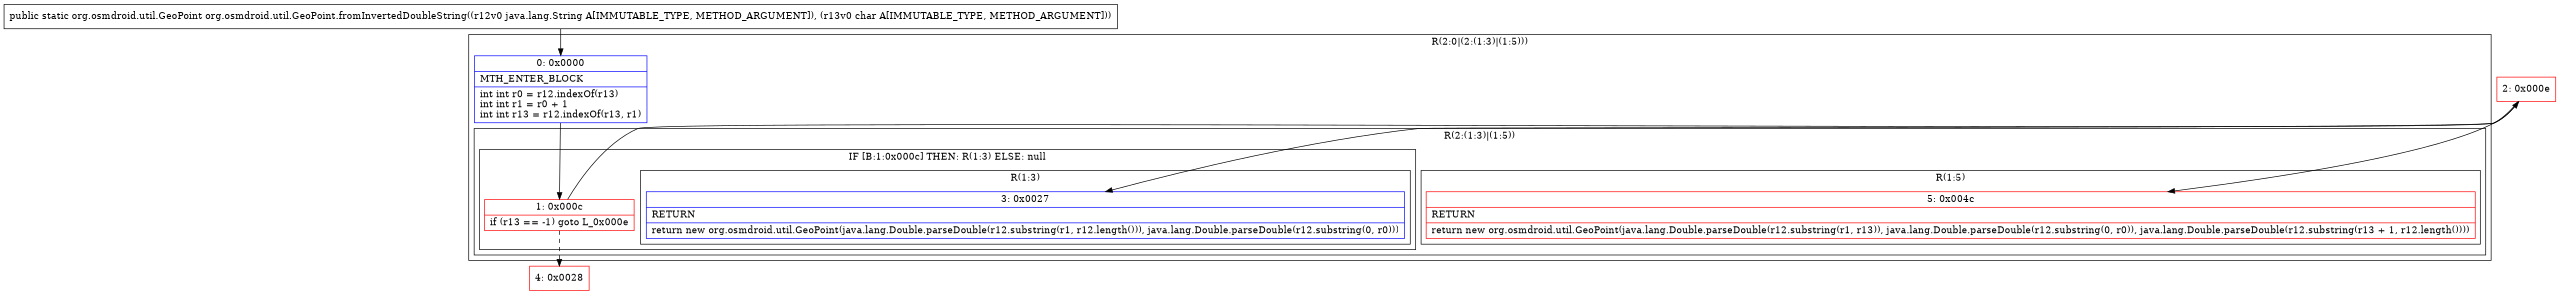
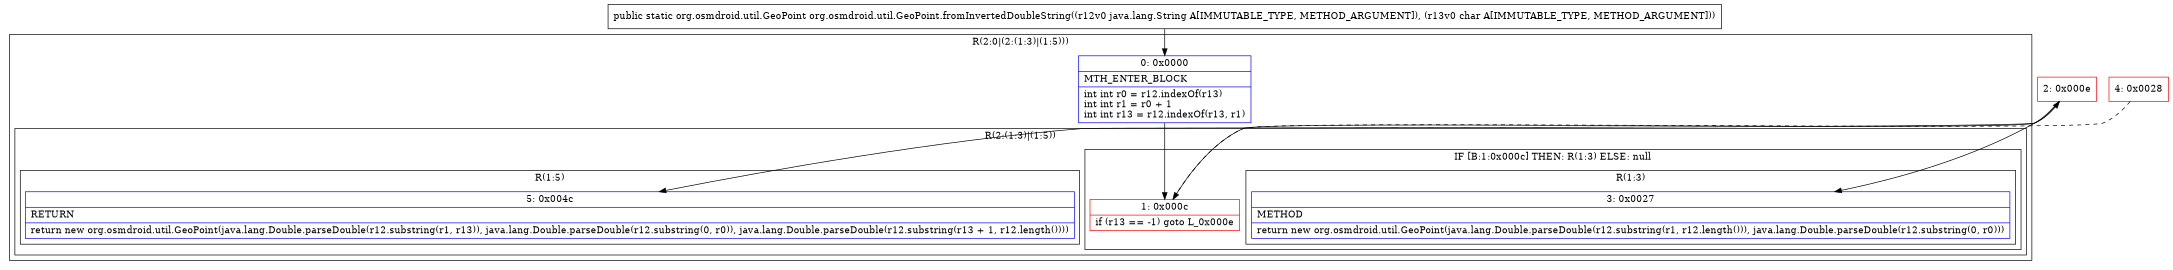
  digraph {
    node [color=blue shape=record]
-   n1 [label="{3\:\ 0x0027|RETURN\l|return new org.osmdroid.util.GeoPoint(java.lang.Double.parseDouble(r12.substring(r1, r12.length())), java.lang.Double.parseDouble(r12.substring(0, r0)))\l}"]
+   n1 [label="{3\:\ 0x0027|METHOD\l|return new org.osmdroid.util.GeoPoint(java.lang.Double.parseDouble(r12.substring(r1, r12.length())), java.lang.Double.parseDouble(r12.substring(0, r0)))\l}"]
    n2 [color=red label="{1\:\ 0x000c|if (r13 == \-1) goto L_0x000e\l}"]
-   n3 [color=red label="{5\:\ 0x004c|RETURN\l|return new org.osmdroid.util.GeoPoint(java.lang.Double.parseDouble(r12.substring(r1, r13)), java.lang.Double.parseDouble(r12.substring(0, r0)), java.lang.Double.parseDouble(r12.substring(r13 + 1, r12.length())))\l}"]
+   n3 [label="{5\:\ 0x004c|RETURN\l|return new org.osmdroid.util.GeoPoint(java.lang.Double.parseDouble(r12.substring(r1, r13)), java.lang.Double.parseDouble(r12.substring(0, r0)), java.lang.Double.parseDouble(r12.substring(r13 + 1, r12.length())))\l}"]
    n4 [label="{0\:\ 0x0000|MTH_ENTER_BLOCK\l|int int r0 = r12.indexOf(r13)\lint int r1 = r0 + 1\lint int r13 = r12.indexOf(r13, r1)\l}"]
    n5 [color=red label="{2\:\ 0x000e}"]
    n6 [color=red label="{4\:\ 0x0028}"]
    n7 [label="{public static org.osmdroid.util.GeoPoint org.osmdroid.util.GeoPoint.fromInvertedDoubleString((r12v0 java.lang.String A[IMMUTABLE_TYPE, METHOD_ARGUMENT]), (r13v0 char A[IMMUTABLE_TYPE, METHOD_ARGUMENT])) }" color=""]
    subgraph cluster_1 {
      label="R(2:0|(2:(1:3)|(1:5)))"
      n4
      subgraph cluster_2 {
        label="R(2:(1:3)|(1:5))"
        subgraph cluster_3 {
          label="IF [B:1:0x000c] THEN: R(1:3) ELSE: null"
          n2
          subgraph cluster_4 {
            label="R(1:3)"
            n1
          }
        }
        subgraph cluster_5 {
          label="R(1:5)"
          n3
        }
      }
    }
    n2 -> n5
-   n2 -> n6 [style=dashed]
+   n6 -> n2 [style=dashed]
    n4 -> n2
    n5 -> n1
    n5 -> n3
    n7 -> n4
  }
